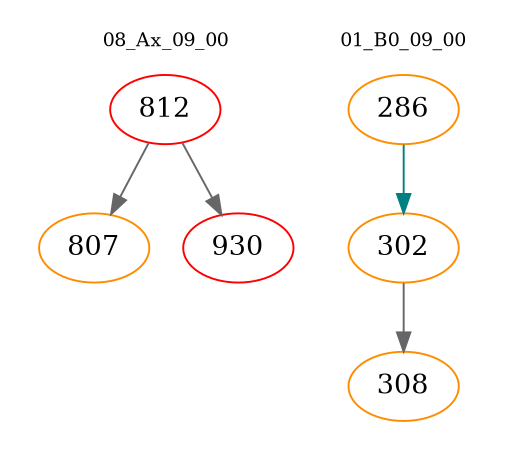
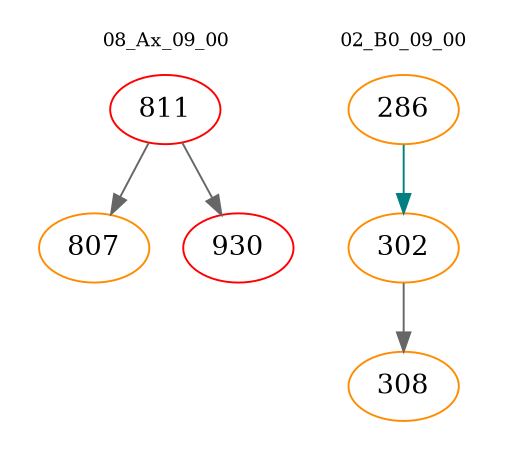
  digraph {
    node [color=darkorange]
    edge [color=gray40]
-   n1 [color=red label=812]
+   n1 [color=red label=811]
    n2 [label=807]
    n3 [color=red label=930]
    n4 [label=302]
    n5 [label=286]
    n6 [label=308]
    subgraph cluster_1 {
      color=white
      fontsize=10
      label="08_Ax_09_00"
      n1
      n2
      n3
    }
    subgraph cluster_2 {
      color=white
      fontsize=10
-     label="01_B0_09_00"
+     label="02_B0_09_00"
      n4
      n5
      n6
    }
    n1 -> n2
    n1 -> n3
    n4 -> n6
    n5 -> n4 [color=teal]
  }
